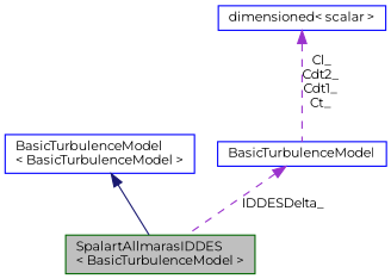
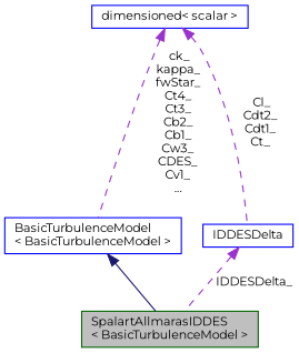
  digraph {
    fontname=Montserrat
    node [color=blue fontname=Montserrat fontsize=10 shape=record]
    edge [color=darkorchid3 dir=back fontname=Montserrat fontsize=10 labelfontname=Helvetica labelfontsize=10 style=dashed]
    n1 [color=darkgreen fillcolor=grey75 fontcolor=black height=0.2 label="SpalartAllmarasIDDES\l\< BasicTurbulenceModel \>" style=filled width=0.4]
    n2 [height=0.2 label="BasicTurbulenceModel\l\< BasicTurbulenceModel \>" width=0.4]
    n3 [height=0.2 label="dimensioned\< scalar \>" width=0.4]
-   n4 [height=0.2 label=BasicTurbulenceModel width=0.4]
+   n4 [height=0.2 label=IDDESDelta width=0.4]
    n2 -> n1 [color=midnightblue style=solid]
+   n3 -> n2 [label=" ck_\nkappa_\nfwStar_\nCt4_\nCt3_\nCb2_\nCb1_\nCw3_\nCDES_\nCv1_\n..."]
    n3 -> n4 [label=" Cl_\nCdt2_\nCdt1_\nCt_"]
    n4 -> n1 [label=" IDDESDelta_"]
  }
